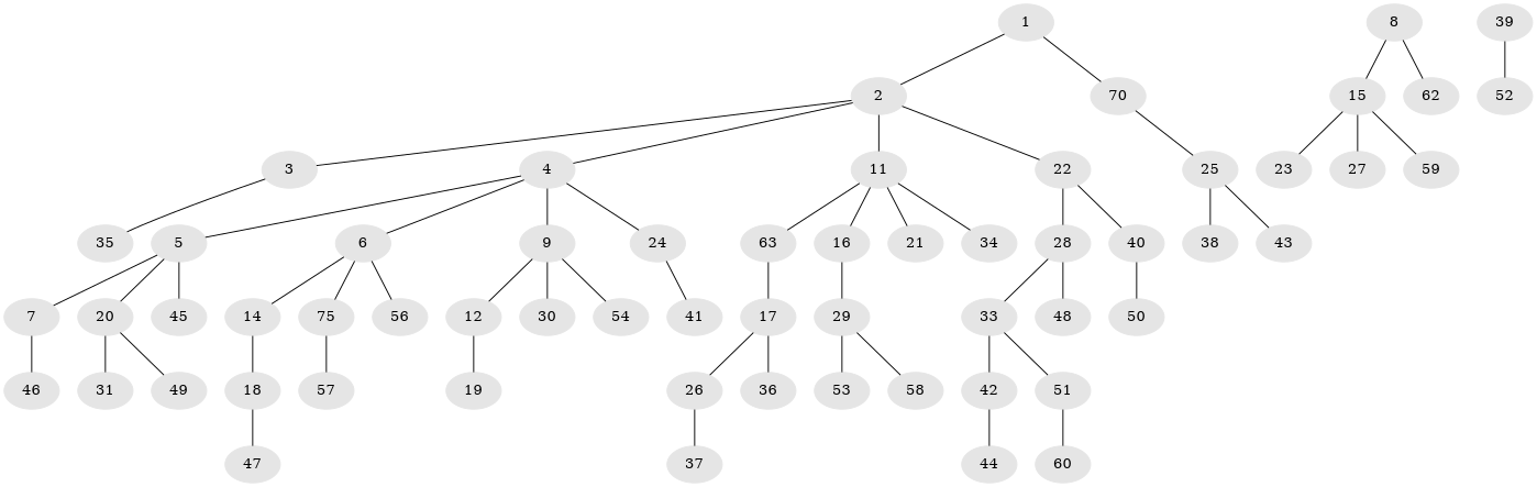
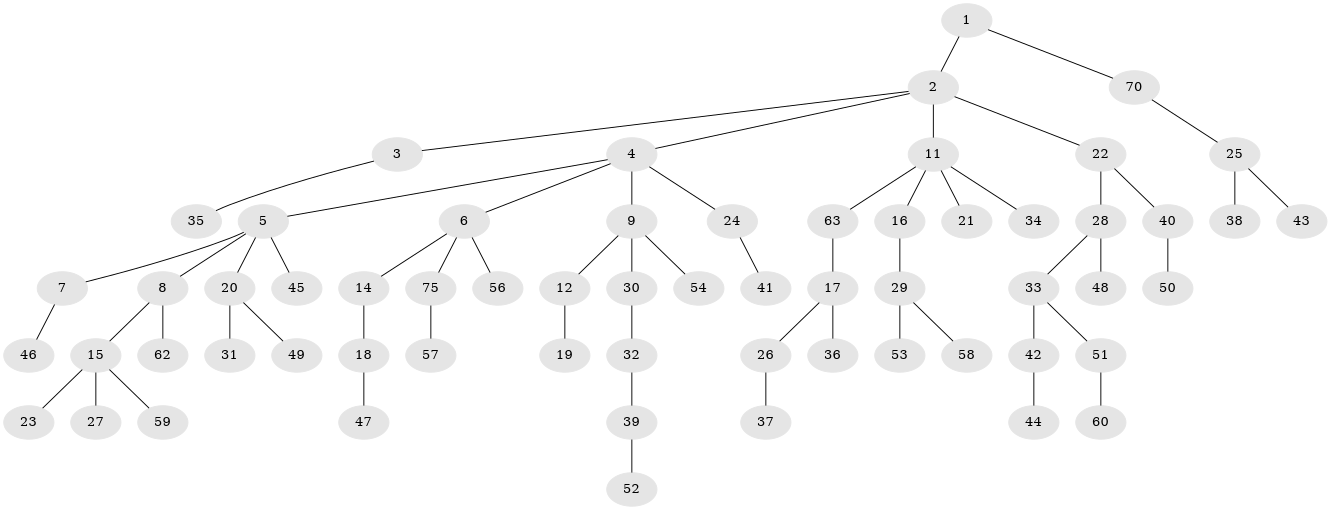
  graph {
    node [color=gray90 style=filled]
    1
    2
    n3 [label=70]
    3
    4
    11
    22
    25
    35
    5
    6
    9
    24
    n14 [label=63]
    16
    21
    34
    28
    40
    7
    8
    20
    45
    14
    n25 [label=75]
    56
    12
    30
    54
    41
    46
    15
    n33 [label=62]
    31
    49
    18
    57
    23
    27
    59
    19
+   32
    38
    43
    17
    29
    26
    36
    47
    53
    58
    37
    33
    48
    50
    42
    51
    39
    52
    44
    60
    1 -- 2
    1 -- n3
    2 -- 3
    2 -- 4
    2 -- 11
    2 -- 22
    n3 -- 25
    3 -- 35
    4 -- 5
    4 -- 6
    4 -- 9
    4 -- 24
    11 -- n14
    11 -- 16
    11 -- 21
    11 -- 34
    22 -- 28
    22 -- 40
    25 -- 38
    25 -- 43
    5 -- 7
+   5 -- 8
    5 -- 20
    5 -- 45
    6 -- 14
    6 -- n25
    6 -- 56
    9 -- 12
    9 -- 30
    9 -- 54
    24 -- 41
    n14 -- 17
    16 -- 29
    28 -- 33
    28 -- 48
    40 -- 50
    7 -- 46
    8 -- 15
    8 -- n33
    20 -- 31
    20 -- 49
    14 -- 18
    n25 -- 57
    12 -- 19
+   30 -- 32
    15 -- 23
    15 -- 27
    15 -- 59
    18 -- 47
+   32 -- 39
    17 -- 26
    17 -- 36
    29 -- 53
    29 -- 58
    26 -- 37
    33 -- 42
    33 -- 51
    42 -- 44
    51 -- 60
    39 -- 52
  }
